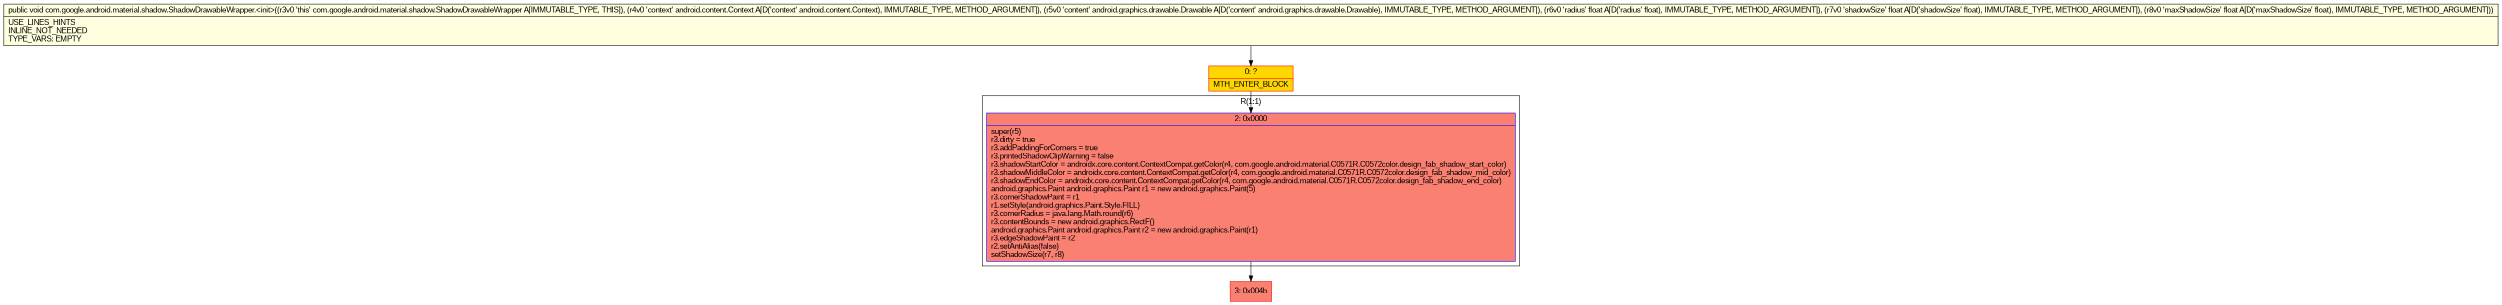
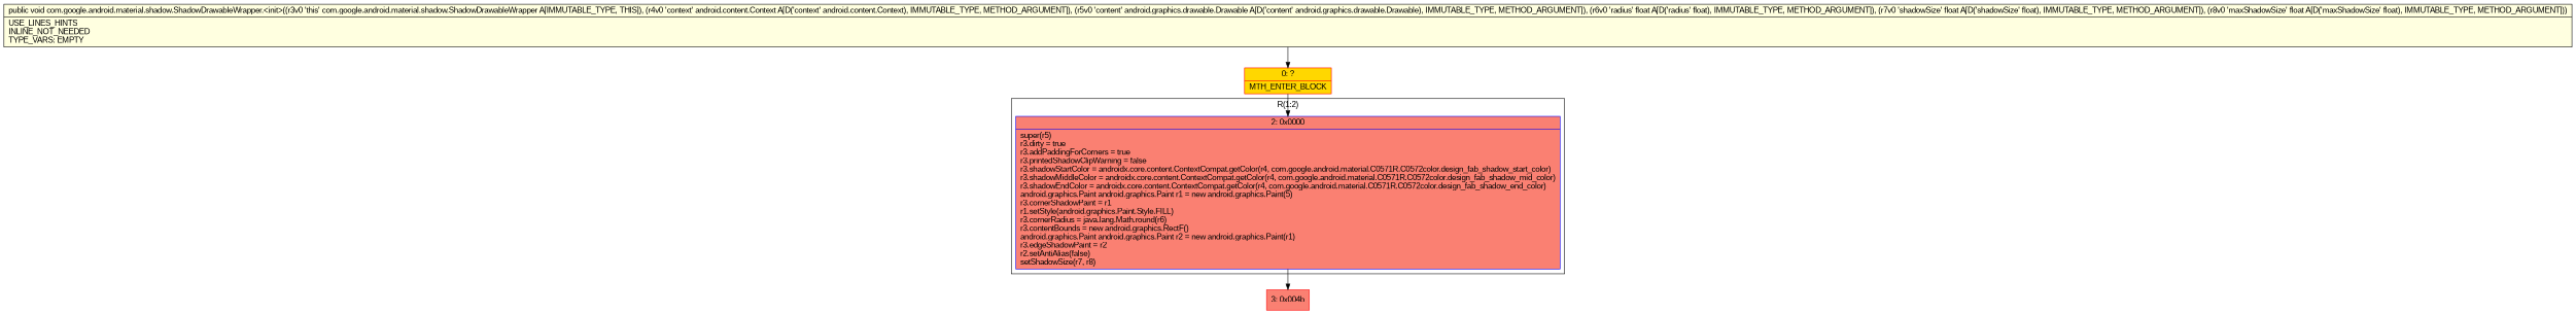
  digraph {
    fontname="Liberation Sans"
    node [color=red fillcolor=salmon fontname="Liberation Sans" shape=record style=filled]
    edge [fontname="Liberation Sans"]
    n1 [color=blue label="{2\:\ 0x0000|super(r5)\lr3.dirty = true\lr3.addPaddingForCorners = true\lr3.printedShadowClipWarning = false\lr3.shadowStartColor = androidx.core.content.ContextCompat.getColor(r4, com.google.android.material.C0571R.C0572color.design_fab_shadow_start_color)\lr3.shadowMiddleColor = androidx.core.content.ContextCompat.getColor(r4, com.google.android.material.C0571R.C0572color.design_fab_shadow_mid_color)\lr3.shadowEndColor = androidx.core.content.ContextCompat.getColor(r4, com.google.android.material.C0571R.C0572color.design_fab_shadow_end_color)\landroid.graphics.Paint android.graphics.Paint r1 = new android.graphics.Paint(5)\lr3.cornerShadowPaint = r1\lr1.setStyle(android.graphics.Paint.Style.FILL)\lr3.cornerRadius = java.lang.Math.round(r6)\lr3.contentBounds = new android.graphics.RectF()\landroid.graphics.Paint android.graphics.Paint r2 = new android.graphics.Paint(r1)\lr3.edgeShadowPaint = r2\lr2.setAntiAlias(false)\lsetShadowSize(r7, r8)\l}"]
    n2 [label="{3\:\ 0x004b}"]
    n3 [fillcolor=gold label="{0\:\ ?|MTH_ENTER_BLOCK\l}"]
    n4 [fillcolor=lightyellow label="{public void com.google.android.material.shadow.ShadowDrawableWrapper.\<init\>((r3v0 'this' com.google.android.material.shadow.ShadowDrawableWrapper A[IMMUTABLE_TYPE, THIS]), (r4v0 'context' android.content.Context A[D('context' android.content.Context), IMMUTABLE_TYPE, METHOD_ARGUMENT]), (r5v0 'content' android.graphics.drawable.Drawable A[D('content' android.graphics.drawable.Drawable), IMMUTABLE_TYPE, METHOD_ARGUMENT]), (r6v0 'radius' float A[D('radius' float), IMMUTABLE_TYPE, METHOD_ARGUMENT]), (r7v0 'shadowSize' float A[D('shadowSize' float), IMMUTABLE_TYPE, METHOD_ARGUMENT]), (r8v0 'maxShadowSize' float A[D('maxShadowSize' float), IMMUTABLE_TYPE, METHOD_ARGUMENT]))  | USE_LINES_HINTS\lINLINE_NOT_NEEDED\lTYPE_VARS: EMPTY\l}" color=""]
    subgraph cluster_1 {
-     label="R(1:1)"
+     label="R(1:2)"
      n1
    }
    n1 -> n2
    n3 -> n1
    n4 -> n3
  }
